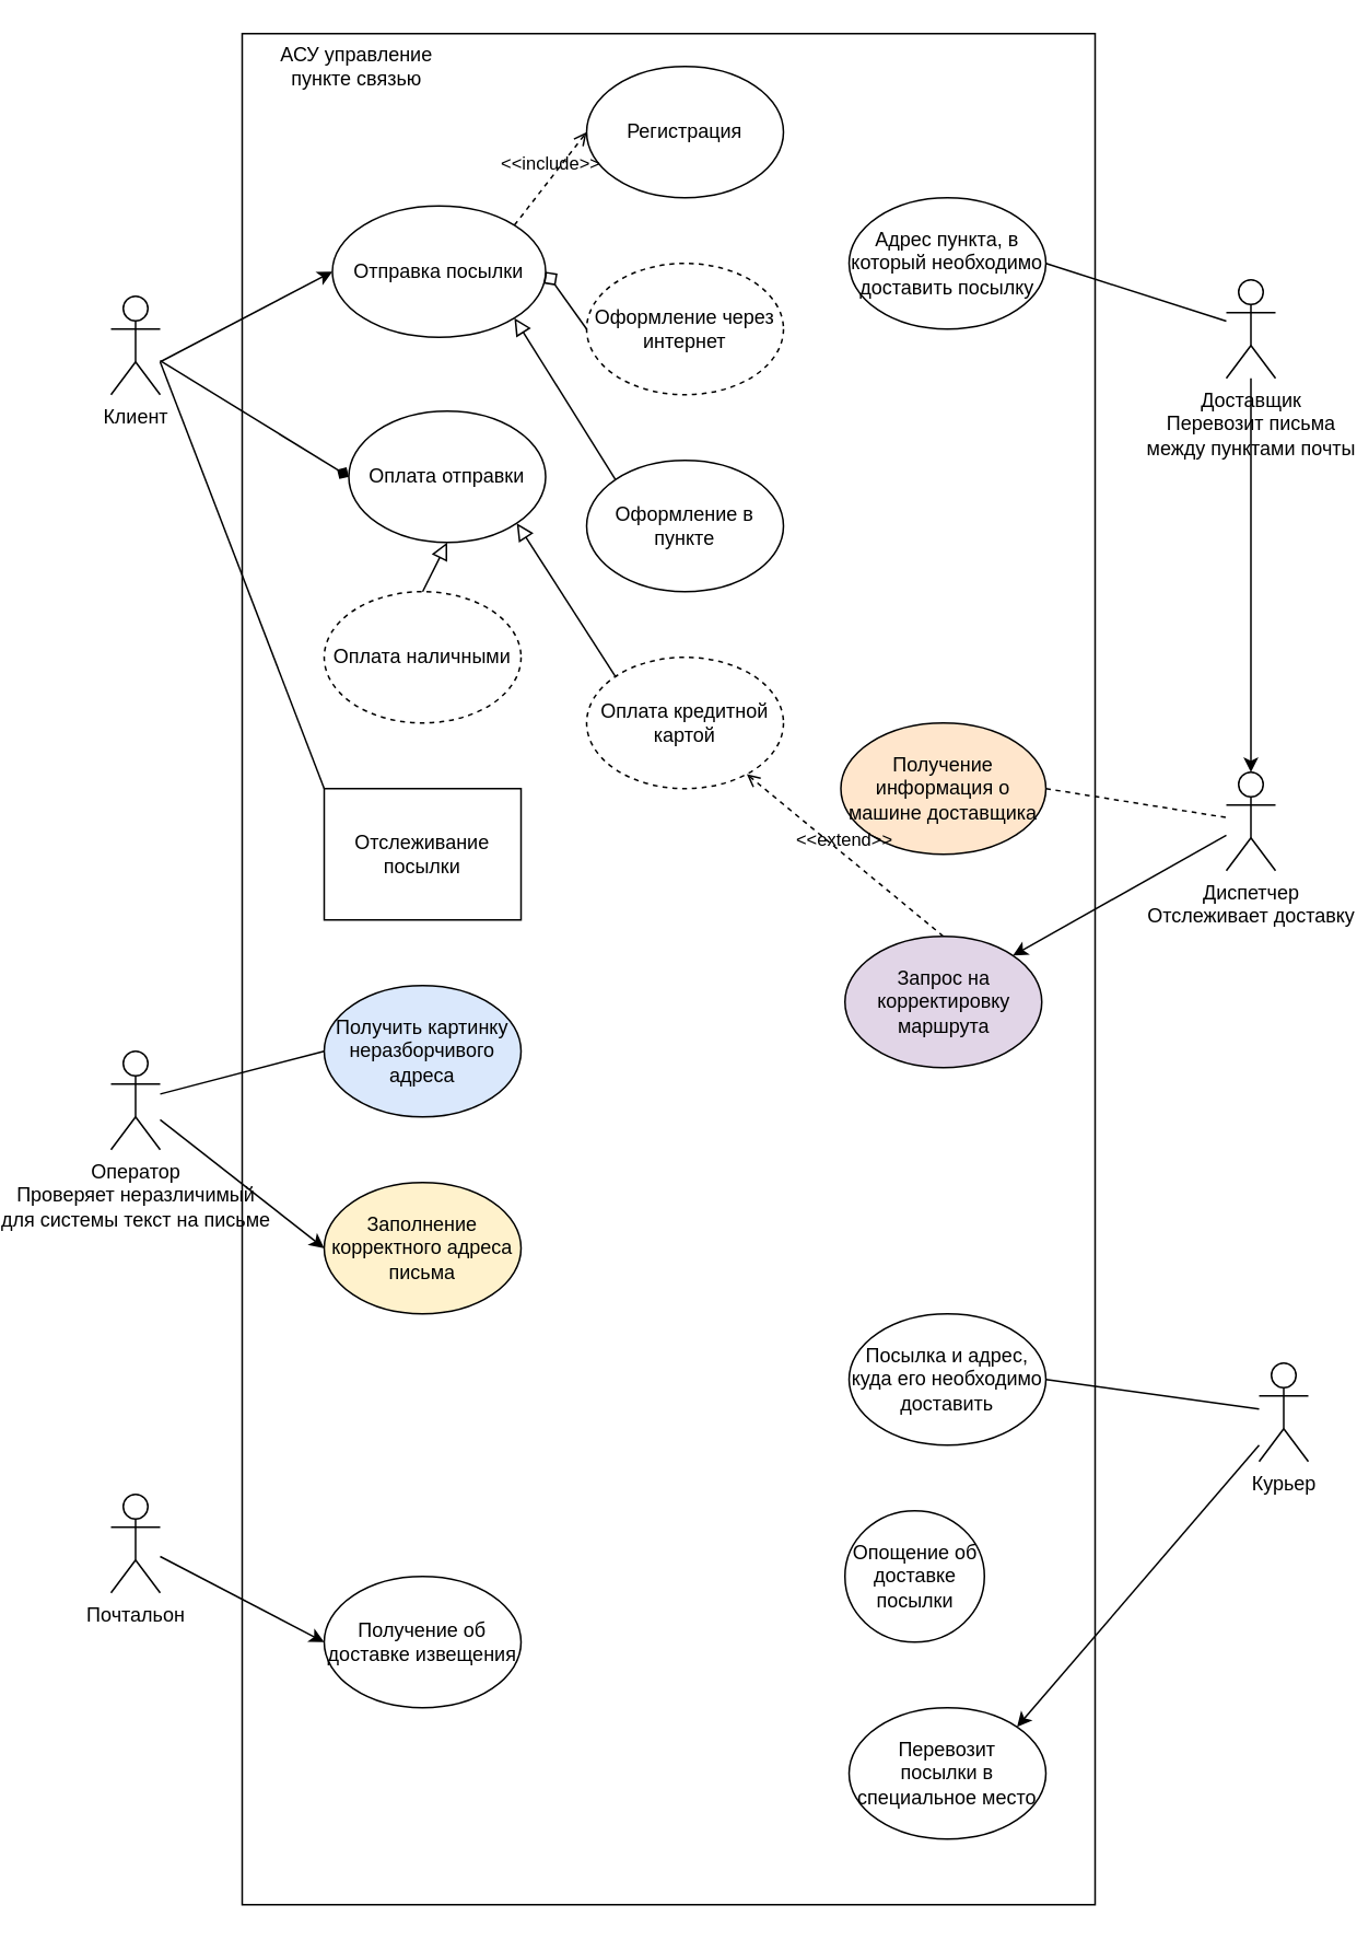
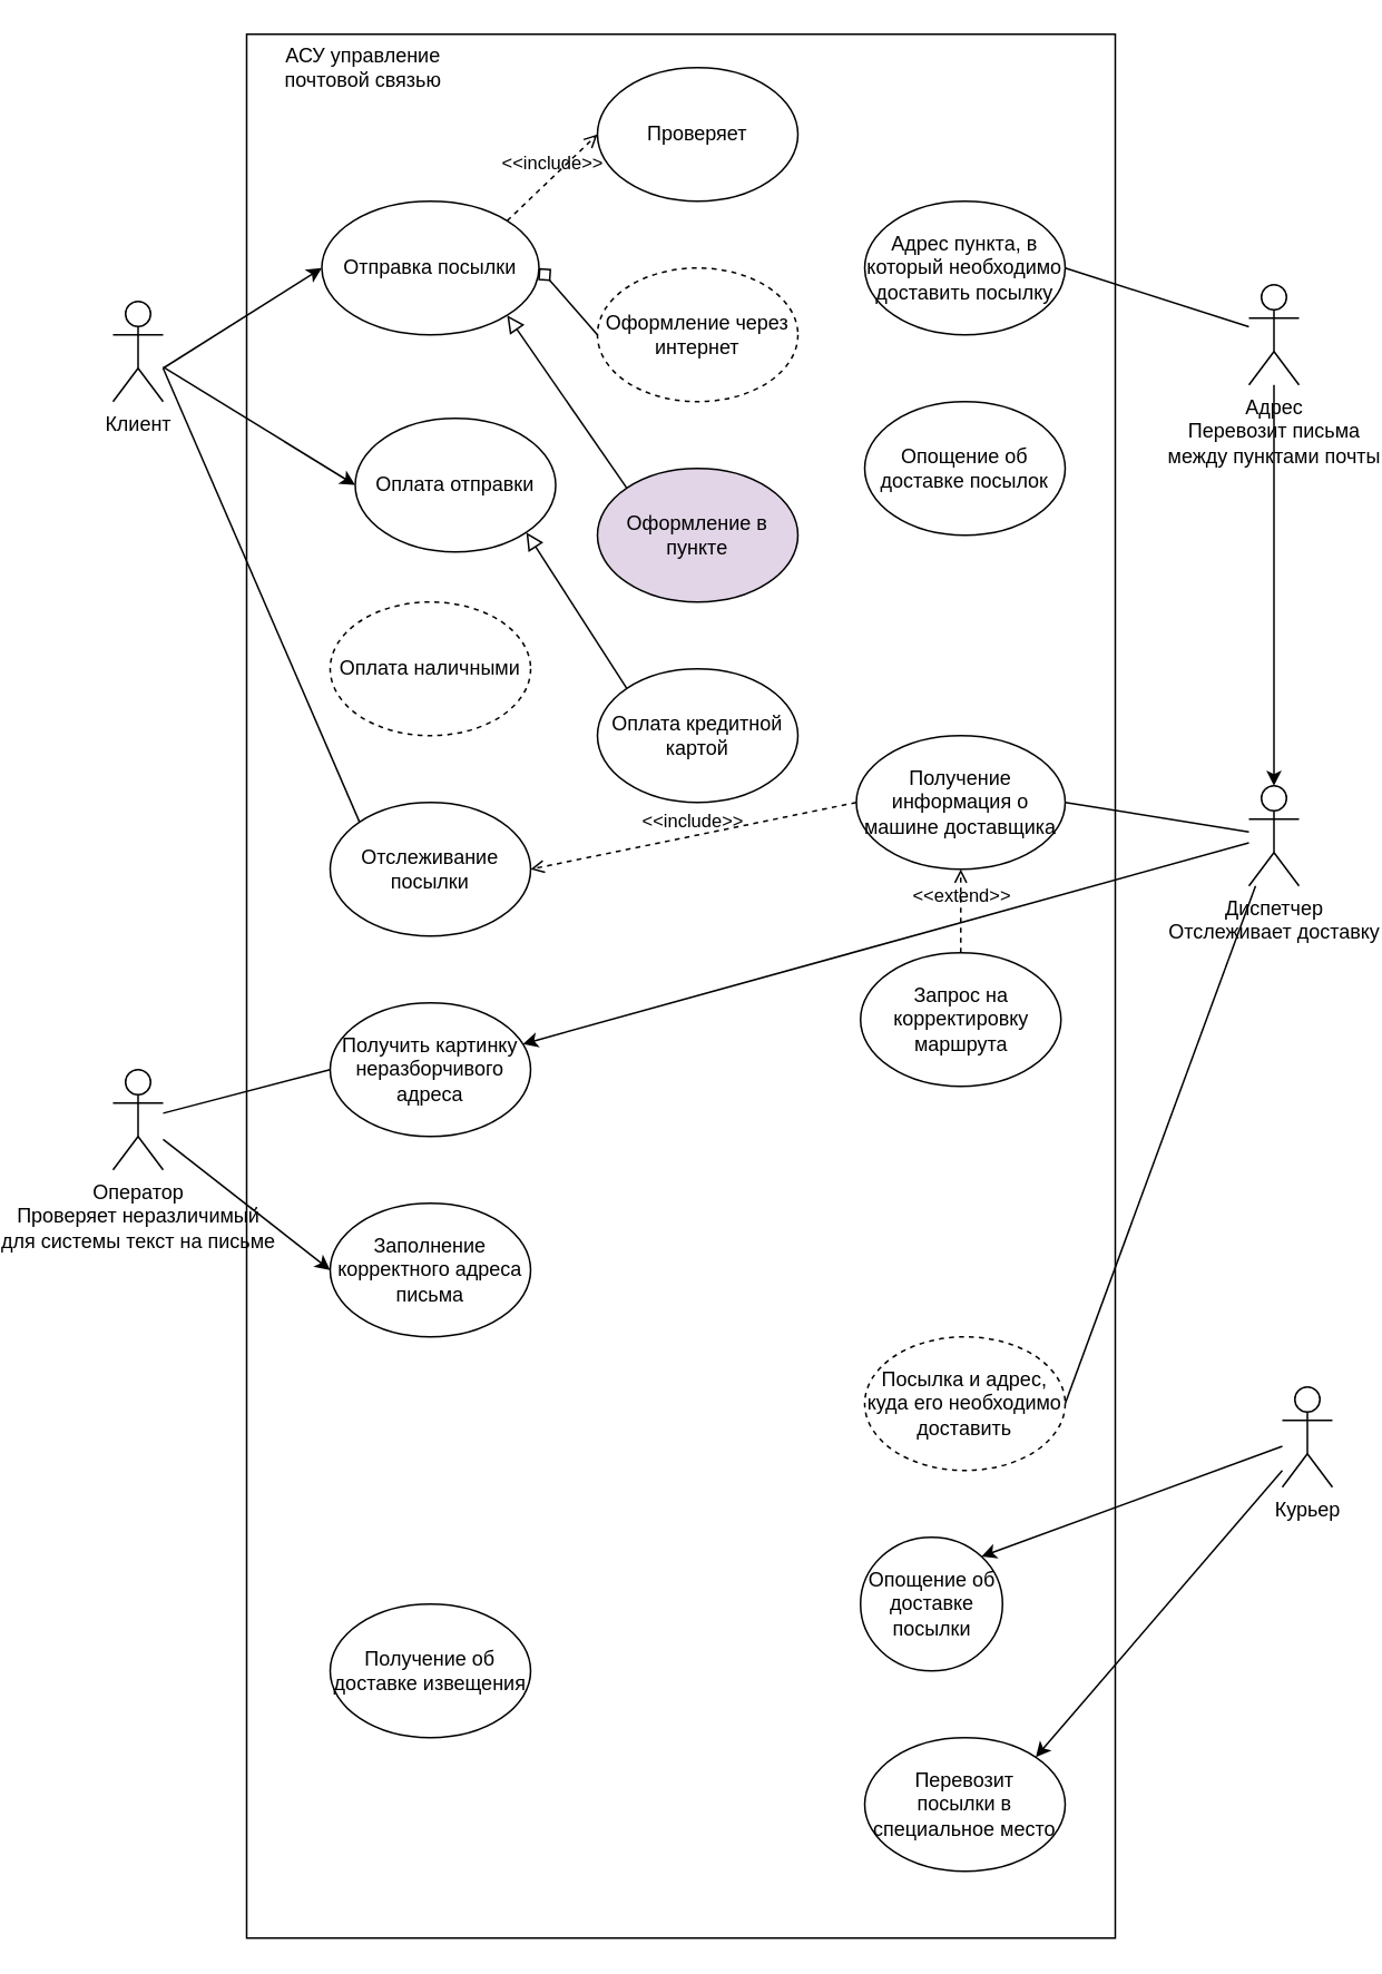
  <mxCell id="0" />
  <mxCell id="1" parent="0" />
  <mxCell id="2" value="Клиент" style="shape=umlActor;verticalLabelPosition=bottom;verticalAlign=top;html=1;" parent="1" vertex="1"><mxGeometry x="20" y="180" width="30" height="60" as="geometry" /></mxCell>
- <mxCell id="3" value="Доставщик&lt;br&gt;Перевозит письма &lt;br&gt;между пунктами почты" style="shape=umlActor;verticalLabelPosition=bottom;verticalAlign=top;html=1;" parent="1" vertex="1"><mxGeometry x="700" y="170" width="30" height="60" as="geometry" /></mxCell>
+ <mxCell id="3" value="Адрес&lt;br&gt;Перевозит письма &lt;br&gt;между пунктами почты" style="shape=umlActor;verticalLabelPosition=bottom;verticalAlign=top;html=1;" parent="1" vertex="1"><mxGeometry x="700" y="170" width="30" height="60" as="geometry" /></mxCell>
  <mxCell id="4" value="Диспетчер&lt;br&gt;Отслеживает доставку" style="shape=umlActor;verticalLabelPosition=bottom;verticalAlign=top;html=1;" parent="1" vertex="1"><mxGeometry x="700" y="470" width="30" height="60" as="geometry" /></mxCell>
  <mxCell id="5" value="Курьер" style="shape=umlActor;verticalLabelPosition=bottom;verticalAlign=top;html=1;" parent="1" vertex="1"><mxGeometry x="720" y="830" width="30" height="60" as="geometry" /></mxCell>
- <mxCell id="6" value="Почтальон" style="shape=umlActor;verticalLabelPosition=bottom;verticalAlign=top;html=1;" parent="1" vertex="1"><mxGeometry x="20" y="910" width="30" height="60" as="geometry" /></mxCell>
  <mxCell id="7" value="Оператор&lt;br&gt;Проверяет неразличимый&lt;br&gt;для системы текст на письме" style="shape=umlActor;verticalLabelPosition=bottom;verticalAlign=top;html=1;" parent="1" vertex="1"><mxGeometry x="20" y="640" width="30" height="60" as="geometry" /></mxCell>
  <mxCell id="8" value="" style="html=1;fillColor=none;" parent="1" vertex="1"><mxGeometry x="100" y="20" width="520" height="1140" as="geometry" /></mxCell>
- <mxCell id="9" value="Отслеживание посылки" style="whiteSpace=wrap;html=1;rounded=0;" parent="1" vertex="1"><mxGeometry x="150" y="480" width="120" height="80" as="geometry" /></mxCell>
- <mxCell id="10" value="Заполнение корректного адреса письма" style="ellipse;whiteSpace=wrap;html=1;fillColor=#fff2cc;" parent="1" vertex="1"><mxGeometry x="150" y="720" width="120" height="80" as="geometry" /></mxCell>
- <mxCell id="11" value="Запрос на корректировку маршрута" style="ellipse;whiteSpace=wrap;html=1;fillColor=#e1d5e7;" parent="1" vertex="1"><mxGeometry x="467.5" y="570" width="120" height="80" as="geometry" /></mxCell>
+ <mxCell id="9" value="Отслеживание посылки" style="ellipse;whiteSpace=wrap;html=1;" parent="1" vertex="1"><mxGeometry x="150" y="480" width="120" height="80" as="geometry" /></mxCell>
+ <mxCell id="10" value="Заполнение корректного адреса письма" style="ellipse;whiteSpace=wrap;html=1;" parent="1" vertex="1"><mxGeometry x="150" y="720" width="120" height="80" as="geometry" /></mxCell>
+ <mxCell id="11" value="Запрос на корректировку маршрута" style="ellipse;whiteSpace=wrap;html=1;" parent="1" vertex="1"><mxGeometry x="467.5" y="570" width="120" height="80" as="geometry" /></mxCell>
  <mxCell id="12" value="Адрес пункта, в который необходимо доставить посылку" style="ellipse;whiteSpace=wrap;html=1;" parent="1" vertex="1"><mxGeometry x="470" y="120" width="120" height="80" as="geometry" /></mxCell>
- <mxCell id="13" value="Посылка и адрес, куда его необходимо доставить" style="ellipse;whiteSpace=wrap;html=1;" parent="1" vertex="1"><mxGeometry x="470" y="800" width="120" height="80" as="geometry" /></mxCell>
- <mxCell id="14" value="Получить картинку неразборчивого адреса" style="ellipse;whiteSpace=wrap;html=1;fillColor=#dae8fc;" parent="1" vertex="1"><mxGeometry x="150" y="600" width="120" height="80" as="geometry" /></mxCell>
- <mxCell id="15" value="Отправка посылки" style="ellipse;whiteSpace=wrap;html=1;" parent="1" vertex="1"><mxGeometry x="155" y="125" width="130" height="80" as="geometry" /></mxCell>
+ <mxCell id="13" value="Посылка и адрес, куда его необходимо доставить" style="ellipse;whiteSpace=wrap;html=1;dashed=1;" parent="1" vertex="1"><mxGeometry x="470" y="800" width="120" height="80" as="geometry" /></mxCell>
+ <mxCell id="14" value="Получить картинку неразборчивого адреса" style="ellipse;whiteSpace=wrap;html=1;" parent="1" vertex="1"><mxGeometry x="150" y="600" width="120" height="80" as="geometry" /></mxCell>
+ <mxCell id="15" value="Отправка посылки" style="ellipse;whiteSpace=wrap;html=1;" parent="1" vertex="1"><mxGeometry x="145" y="120" width="130" height="80" as="geometry" /></mxCell>
  <mxCell id="16" value="Оплата отправки" style="ellipse;whiteSpace=wrap;html=1;" parent="1" vertex="1"><mxGeometry x="165" y="250" width="120" height="80" as="geometry" /></mxCell>
  <mxCell id="17" value="Оплата наличными" style="ellipse;whiteSpace=wrap;html=1;dashed=1;" parent="1" vertex="1"><mxGeometry x="150" y="360" width="120" height="80" as="geometry" /></mxCell>
- <mxCell id="18" value="Оплата кредитной картой" style="ellipse;whiteSpace=wrap;html=1;dashed=1;" parent="1" vertex="1"><mxGeometry x="310" y="400" width="120" height="80" as="geometry" /></mxCell>
+ <mxCell id="18" value="Оплата кредитной картой" style="ellipse;whiteSpace=wrap;html=1;" parent="1" vertex="1"><mxGeometry x="310" y="400" width="120" height="80" as="geometry" /></mxCell>
  <mxCell id="19" value="Оформление через интернет" style="ellipse;whiteSpace=wrap;html=1;dashed=1;" parent="1" vertex="1"><mxGeometry x="310" y="160" width="120" height="80" as="geometry" /></mxCell>
- <mxCell id="20" value="Оформление в пункте" style="ellipse;whiteSpace=wrap;html=1;" parent="1" vertex="1"><mxGeometry x="310" y="280" width="120" height="80" as="geometry" /></mxCell>
- <mxCell id="21" value="Регистрация" style="ellipse;whiteSpace=wrap;html=1;" parent="1" vertex="1"><mxGeometry x="310" y="40" width="120" height="80" as="geometry" /></mxCell>
+ <mxCell id="20" value="Оформление в пункте" style="ellipse;whiteSpace=wrap;html=1;fillColor=#e1d5e7;" parent="1" vertex="1"><mxGeometry x="310" y="280" width="120" height="80" as="geometry" /></mxCell>
+ <mxCell id="21" value="Проверяет" style="ellipse;whiteSpace=wrap;html=1;" parent="1" vertex="1"><mxGeometry x="310" y="40" width="120" height="80" as="geometry" /></mxCell>
  <mxCell id="22" value="&amp;lt;&amp;lt;include&amp;gt;&amp;gt;" style="html=1;verticalAlign=bottom;labelBackgroundColor=none;endArrow=open;endFill=0;dashed=1;rounded=0;exitX=1;exitY=0;exitDx=0;exitDy=0;entryX=0;entryY=0.5;entryDx=0;entryDy=0;" parent="1" source="15" target="21" edge="1"><mxGeometry width="160" relative="1" as="geometry"><mxPoint x="360" y="230" as="sourcePoint" /><mxPoint x="380" y="130" as="targetPoint" /></mxGeometry></mxCell>
- <mxCell id="23" value="" style="endArrow=block;html=1;rounded=0;align=center;verticalAlign=bottom;endFill=0;labelBackgroundColor=none;endSize=8;exitX=0.5;exitY=0;exitDx=0;exitDy=0;entryX=0.5;entryY=1;entryDx=0;entryDy=0;" parent="1" source="17" target="16" edge="1"><mxGeometry relative="1" as="geometry"><mxPoint x="480" y="250" as="sourcePoint" /><mxPoint x="640" y="250" as="targetPoint" /><Array as="points" /></mxGeometry></mxCell>
- <mxCell id="24" value="" style="resizable=0;html=1;align=center;verticalAlign=top;labelBackgroundColor=none;" parent="23" connectable="0" vertex="1"><mxGeometry relative="1" as="geometry" /></mxCell>
  <mxCell id="25" value="" style="endArrow=block;html=1;rounded=0;align=center;verticalAlign=bottom;endFill=0;labelBackgroundColor=none;endSize=8;entryX=1;entryY=1;entryDx=0;entryDy=0;exitX=0;exitY=0;exitDx=0;exitDy=0;" parent="1" source="18" target="16" edge="1"><mxGeometry relative="1" as="geometry"><mxPoint x="490" y="260" as="sourcePoint" /><mxPoint x="650" y="260" as="targetPoint" /><Array as="points" /></mxGeometry></mxCell>
  <mxCell id="26" value="" style="resizable=0;html=1;align=center;verticalAlign=top;labelBackgroundColor=none;" parent="25" connectable="0" vertex="1"><mxGeometry relative="1" as="geometry" /></mxCell>
  <mxCell id="27" value="" style="endArrow=block;html=1;rounded=0;align=center;verticalAlign=bottom;endFill=0;labelBackgroundColor=none;endSize=8;entryX=1;entryY=1;entryDx=0;entryDy=0;exitX=0;exitY=0;exitDx=0;exitDy=0;" parent="1" source="20" target="15" edge="1"><mxGeometry relative="1" as="geometry"><mxPoint x="500" y="270" as="sourcePoint" /><mxPoint x="660" y="270" as="targetPoint" /><Array as="points" /></mxGeometry></mxCell>
  <mxCell id="28" value="" style="resizable=0;html=1;align=center;verticalAlign=top;labelBackgroundColor=none;" parent="27" connectable="0" vertex="1"><mxGeometry relative="1" as="geometry" /></mxCell>
  <mxCell id="29" value="" style="endArrow=diamond;html=1;rounded=0;align=center;verticalAlign=bottom;endFill=0;labelBackgroundColor=none;endSize=8;entryX=1;entryY=0.5;entryDx=0;entryDy=0;exitX=0;exitY=0.5;exitDx=0;exitDy=0;" parent="1" source="19" target="15" edge="1"><mxGeometry relative="1" as="geometry"><mxPoint x="510" y="280" as="sourcePoint" /><mxPoint x="670" y="280" as="targetPoint" /><Array as="points" /></mxGeometry></mxCell>
  <mxCell id="30" value="" style="resizable=0;html=1;align=center;verticalAlign=top;labelBackgroundColor=none;" parent="29" connectable="0" vertex="1"><mxGeometry relative="1" as="geometry" /></mxCell>
  <mxCell id="31" value="" style="endArrow=none;html=1;rounded=0;exitX=0;exitY=0;exitDx=0;exitDy=0;" parent="1" source="9" edge="1"><mxGeometry width="50" height="50" relative="1" as="geometry"><mxPoint x="140" y="290.59" as="sourcePoint" /><mxPoint x="50" y="220" as="targetPoint" /></mxGeometry></mxCell>
- <mxCell id="32" value="Получение информация о машине доставщика" style="ellipse;whiteSpace=wrap;html=1;fillColor=#ffe6cc;" parent="1" vertex="1"><mxGeometry x="465" y="440" width="125" height="80" as="geometry" /></mxCell>
+ <mxCell id="32" value="Получение информация о машине доставщика" style="ellipse;whiteSpace=wrap;html=1;" parent="1" vertex="1"><mxGeometry x="465" y="440" width="125" height="80" as="geometry" /></mxCell>
+ <mxCell id="33" value="&amp;lt;&amp;lt;include&amp;gt;&amp;gt;" style="html=1;verticalAlign=bottom;labelBackgroundColor=none;endArrow=open;endFill=0;dashed=1;rounded=0;entryX=1;entryY=0.5;entryDx=0;entryDy=0;exitX=0;exitY=0.5;exitDx=0;exitDy=0;" parent="1" source="32" target="9" edge="1"><mxGeometry width="160" relative="1" as="geometry"><mxPoint x="210" y="280" as="sourcePoint" /><mxPoint x="370" y="280" as="targetPoint" /></mxGeometry></mxCell>
  <mxCell id="34" value="" style="endArrow=classic;html=1;rounded=0;entryX=0;entryY=0.5;entryDx=0;entryDy=0;" parent="1" target="15" edge="1"><mxGeometry width="50" height="50" relative="1" as="geometry"><mxPoint x="50" y="220" as="sourcePoint" /><mxPoint x="90" y="150" as="targetPoint" /></mxGeometry></mxCell>
- <mxCell id="35" value="" style="endArrow=diamond;html=1;rounded=0;entryX=0;entryY=0.5;entryDx=0;entryDy=0;" parent="1" source="2" target="16" edge="1"><mxGeometry width="50" height="50" relative="1" as="geometry"><mxPoint x="60" y="210" as="sourcePoint" /><mxPoint x="40" y="320" as="targetPoint" /></mxGeometry></mxCell>
- <mxCell id="36" value="" style="endArrow=none;html=1;rounded=0;exitX=1;exitY=0.5;exitDx=0;exitDy=0;dashed=1;" parent="1" source="32" target="4" edge="1"><mxGeometry width="50" height="50" relative="1" as="geometry"><mxPoint x="590" y="410" as="sourcePoint" /><mxPoint x="640" y="360" as="targetPoint" /></mxGeometry></mxCell>
- <mxCell id="37" value="" style="endArrow=classic;html=1;rounded=0;entryX=1;entryY=0;entryDx=0;entryDy=0;" parent="1" source="4" target="11" edge="1"><mxGeometry width="50" height="50" relative="1" as="geometry"><mxPoint x="70" y="240" as="sourcePoint" /><mxPoint x="160" y="300" as="targetPoint" /></mxGeometry></mxCell>
+ <mxCell id="35" value="" style="endArrow=classic;html=1;rounded=0;entryX=0;entryY=0.5;entryDx=0;entryDy=0;" parent="1" source="2" target="16" edge="1"><mxGeometry width="50" height="50" relative="1" as="geometry"><mxPoint x="60" y="210" as="sourcePoint" /><mxPoint x="40" y="320" as="targetPoint" /></mxGeometry></mxCell>
+ <mxCell id="36" value="" style="endArrow=none;html=1;rounded=0;exitX=1;exitY=0.5;exitDx=0;exitDy=0;" parent="1" source="32" target="4" edge="1"><mxGeometry width="50" height="50" relative="1" as="geometry"><mxPoint x="590" y="410" as="sourcePoint" /><mxPoint x="640" y="360" as="targetPoint" /></mxGeometry></mxCell>
+ <mxCell id="37" value="" style="endArrow=classic;html=1;rounded=0;" parent="1" source="4" target="14" edge="1"><mxGeometry width="50" height="50" relative="1" as="geometry"><mxPoint x="70" y="240" as="sourcePoint" /><mxPoint x="160" y="300" as="targetPoint" /></mxGeometry></mxCell>
+ <mxCell id="38" value="Опощение об доставке посылок" style="ellipse;whiteSpace=wrap;html=1;" parent="1" vertex="1"><mxGeometry x="470" y="240" width="120" height="80" as="geometry" /></mxCell>
  <mxCell id="39" value="" style="endArrow=none;html=1;rounded=0;exitX=1;exitY=0.5;exitDx=0;exitDy=0;" parent="1" source="12" target="3" edge="1"><mxGeometry width="50" height="50" relative="1" as="geometry"><mxPoint x="630" y="130" as="sourcePoint" /><mxPoint x="680" y="80" as="targetPoint" /></mxGeometry></mxCell>
  <mxCell id="40" value="" style="endArrow=classic;html=1;rounded=0;" parent="1" source="3" target="4" edge="1"><mxGeometry width="50" height="50" relative="1" as="geometry"><mxPoint x="630" y="390" as="sourcePoint" /><mxPoint x="680" y="340" as="targetPoint" /></mxGeometry></mxCell>
  <mxCell id="41" value="" style="endArrow=classic;html=1;rounded=0;entryX=0;entryY=0.5;entryDx=0;entryDy=0;" parent="1" source="7" target="10" edge="1"><mxGeometry width="50" height="50" relative="1" as="geometry"><mxPoint x="60" y="800" as="sourcePoint" /><mxPoint x="90" y="640" as="targetPoint" /></mxGeometry></mxCell>
  <mxCell id="42" value="" style="endArrow=none;html=1;rounded=0;entryX=0;entryY=0.5;entryDx=0;entryDy=0;" parent="1" source="7" target="14" edge="1"><mxGeometry width="50" height="50" relative="1" as="geometry"><mxPoint x="60" y="790" as="sourcePoint" /><mxPoint x="110" y="730" as="targetPoint" /></mxGeometry></mxCell>
  <mxCell id="43" value="Получение об доставке извещения" style="ellipse;whiteSpace=wrap;html=1;" parent="1" vertex="1"><mxGeometry x="150" y="960" width="120" height="80" as="geometry" /></mxCell>
- <mxCell id="44" value="" style="endArrow=classic;html=1;rounded=0;entryX=0;entryY=0.5;entryDx=0;entryDy=0;" parent="1" source="6" target="43" edge="1"><mxGeometry width="50" height="50" relative="1" as="geometry"><mxPoint x="345" y="980" as="sourcePoint" /><mxPoint x="385" y="810" as="targetPoint" /></mxGeometry></mxCell>
+ <mxCell id="45" value="" style="endArrow=classic;html=1;rounded=0;entryX=1;entryY=0;entryDx=0;entryDy=0;" parent="1" source="5" target="46" edge="1"><mxGeometry width="50" height="50" relative="1" as="geometry"><mxPoint x="640" y="930" as="sourcePoint" /><mxPoint x="690" y="880" as="targetPoint" /></mxGeometry></mxCell>
  <mxCell id="46" value="Опощение об доставке посылки" style="ellipse;whiteSpace=wrap;html=1;" parent="1" vertex="1"><mxGeometry x="467.5" y="920" width="85" height="80" as="geometry" /></mxCell>
- <mxCell id="47" value="" style="endArrow=none;html=1;rounded=0;exitX=1;exitY=0.5;exitDx=0;exitDy=0;" parent="1" source="13" target="5" edge="1"><mxGeometry width="50" height="50" relative="1" as="geometry"><mxPoint x="680" y="790" as="sourcePoint" /><mxPoint x="710" y="880" as="targetPoint" /></mxGeometry></mxCell>
+ <mxCell id="47" value="" style="endArrow=none;html=1;rounded=0;exitX=1;exitY=0.5;exitDx=0;exitDy=0;" parent="1" source="13" target="4" edge="1"><mxGeometry width="50" height="50" relative="1" as="geometry"><mxPoint x="680" y="790" as="sourcePoint" /><mxPoint x="710" y="880" as="targetPoint" /></mxGeometry></mxCell>
  <mxCell id="48" value="Перевозит &lt;br&gt;посылки в специальное место" style="ellipse;whiteSpace=wrap;html=1;" parent="1" vertex="1"><mxGeometry x="470" y="1040" width="120" height="80" as="geometry" /></mxCell>
  <mxCell id="49" value="" style="endArrow=classic;html=1;rounded=0;entryX=1;entryY=0;entryDx=0;entryDy=0;" parent="1" target="48" edge="1"><mxGeometry width="50" height="50" relative="1" as="geometry"><mxPoint x="720" y="880" as="sourcePoint" /><mxPoint x="720" y="1010" as="targetPoint" /></mxGeometry></mxCell>
- <mxCell id="50" value="АСУ управление пункте связью" style="text;html=1;strokeColor=none;fillColor=none;align=center;verticalAlign=middle;whiteSpace=wrap;rounded=0;" parent="1" vertex="1"><mxGeometry x="110" y="30" width="120" height="20" as="geometry" /></mxCell>
- <mxCell id="51" value="&amp;lt;&amp;lt;extend&amp;gt;&amp;gt;" style="html=1;verticalAlign=bottom;labelBackgroundColor=none;endArrow=open;endFill=0;dashed=1;rounded=0;exitX=0.5;exitY=0;exitDx=0;exitDy=0;" parent="1" source="11" target="18" edge="1"><mxGeometry width="160" relative="1" as="geometry"><mxPoint x="820" y="660" as="sourcePoint" /><mxPoint x="400" y="440" as="targetPoint" /></mxGeometry></mxCell>
+ <mxCell id="50" value="АСУ управление почтовой связью" style="text;html=1;strokeColor=none;fillColor=none;align=center;verticalAlign=middle;whiteSpace=wrap;rounded=0;" parent="1" vertex="1"><mxGeometry x="110" y="30" width="120" height="20" as="geometry" /></mxCell>
+ <mxCell id="51" value="&amp;lt;&amp;lt;extend&amp;gt;&amp;gt;" style="html=1;verticalAlign=bottom;labelBackgroundColor=none;endArrow=open;endFill=0;dashed=1;rounded=0;entryX=0.5;entryY=1;entryDx=0;entryDy=0;exitX=0.5;exitY=0;exitDx=0;exitDy=0;" parent="1" source="11" target="32" edge="1"><mxGeometry width="160" relative="1" as="geometry"><mxPoint x="820" y="660" as="sourcePoint" /><mxPoint x="400" y="440" as="targetPoint" /></mxGeometry></mxCell>
